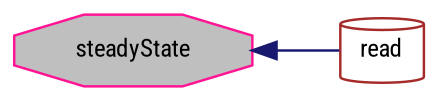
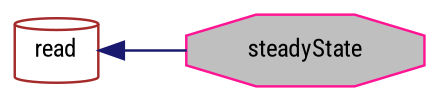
  digraph {
    rankdir=LR
    fontname="Roboto Condensed"
    node [fontname="Roboto Condensed" fontsize=10]
    n1 [color=deeppink fillcolor=grey75 fontcolor=black height=0.2 label=steadyState shape=octagon style=filled width=0.4]
    n2 [color=brown height=0.2 label=read shape=cylinder width=0.4]
-   n1 -> n2 [color=midnightblue dir=back fontname="Roboto Condensed" fontsize=10 labelfontname=FreeSans labelfontsize=10 style=solid]
+   n2 -> n1 [color=midnightblue dir=back fontname="Roboto Condensed" fontsize=10 labelfontname=FreeSans labelfontsize=10 style=solid]
  }
